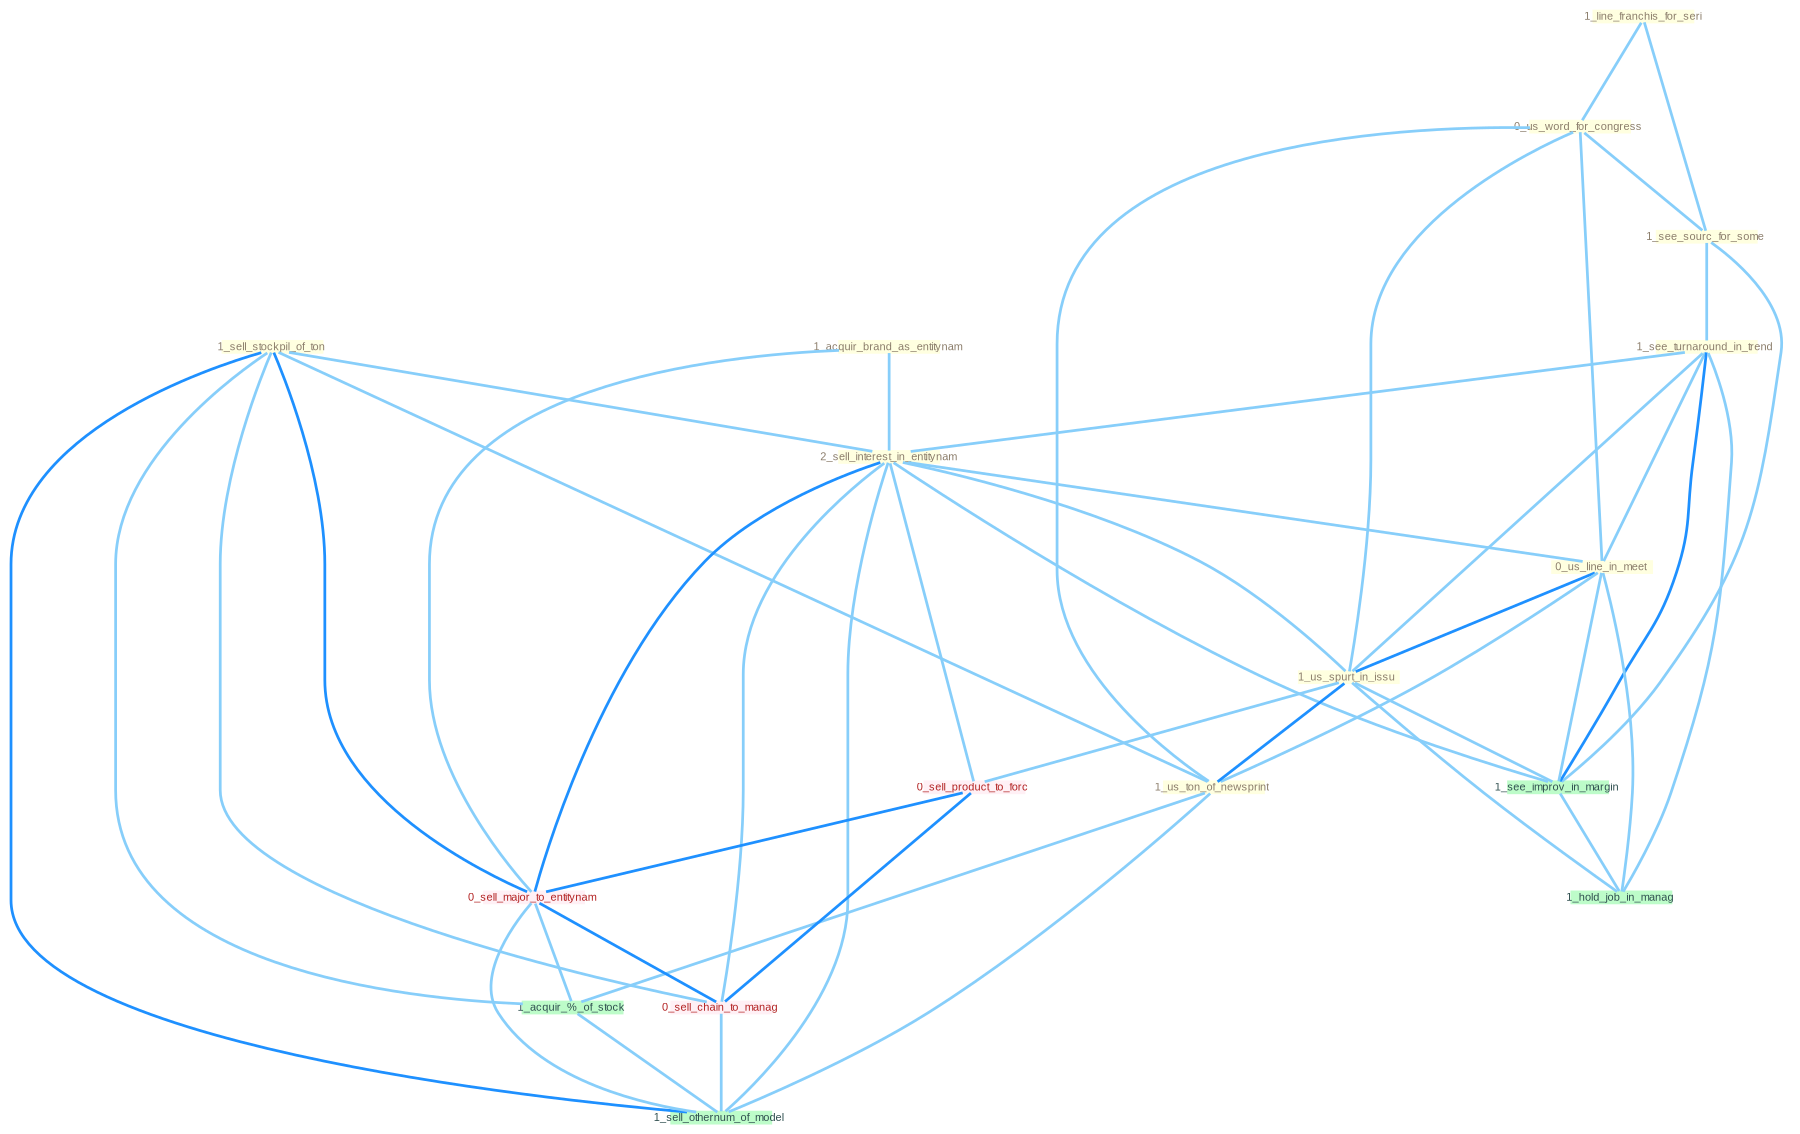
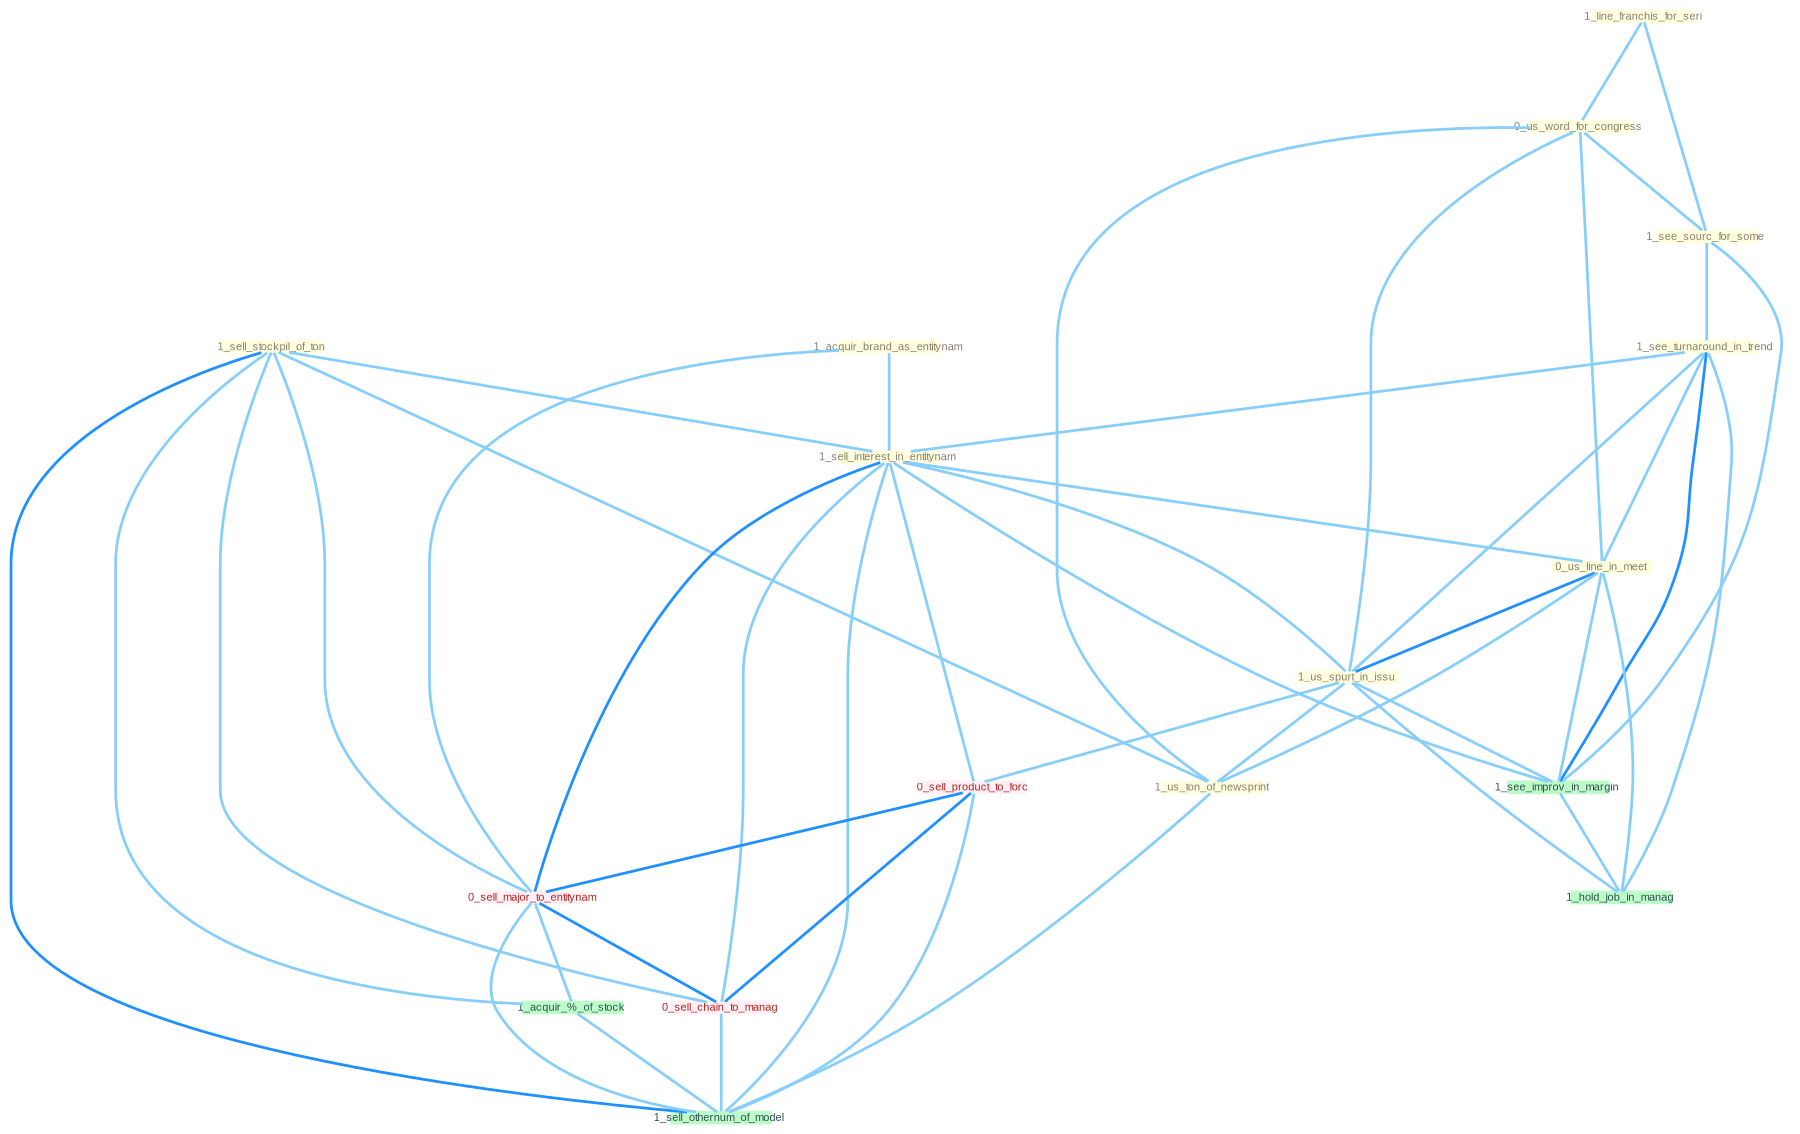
  graph {
    fontname="Liberation Sans"
    node [color="#ffffe0" fixedsize=true fontcolor="#8b7d6b" fontname="Liberation Sans" fontsize=4 shape=polygon style=filled]
    edge [color="#87cefa" fontname="Liberation Sans" w=1]
    "1_sell_stockpil_of_ton " [height=.06 width=.5]
    n2 [height=.06 label="1_line_franchis_for_seri" width=.5]
    "0_us_word_for_congress " [height=.06 width=.5]
    "1_see_sourc_for_some " [height=.06 width=.5]
    "1_see_turnaround_in_trend " [height=.06 width=.5]
    "1_acquir_brand_as_entitynam " [height=.06 width=.5]
-   "1_sell_interest_in_entitynam " [height=.06 width=.5 label="2_sell_interest_in_entitynam"]
+   "1_sell_interest_in_entitynam " [height=.06 width=.5]
    "0_us_line_in_meet " [height=.06 width=.5]
    "1_us_spurt_in_issu " [height=.06 width=.5]
    "1_us_ton_of_newsprint " [height=.06 width=.5]
    "0_sell_product_to_forc " [color="#fff0f5" fontcolor="#b22222" height=.06 width=.5]
    "0_sell_major_to_entitynam " [color="#fff0f5" fontcolor="#b22222" height=.06 width=.5]
    "0_sell_chain_to_manag " [color="#fff0f5" fontcolor="#b22222" height=.06 width=.5]
    "1_acquir_%_of_stock " [color="#BDFCC9" fontcolor="#2f4f4f" height=.06 width=.5]
    "1_sell_othernum_of_model " [color="#BDFCC9" fontcolor="#2f4f4f" height=.06 width=.5]
    "1_see_improv_in_margin " [color="#BDFCC9" fontcolor="#2f4f4f" height=.06 width=.5]
    "1_hold_job_in_manag " [color="#BDFCC9" fontcolor="#2f4f4f" height=.06 width=.5]
    subgraph sub_1 {
      "1_sell_stockpil_of_ton "
      n2
      "0_us_word_for_congress "
      "1_see_sourc_for_some "
      "1_see_turnaround_in_trend "
      "1_acquir_brand_as_entitynam "
      "1_sell_interest_in_entitynam "
      "0_us_line_in_meet "
      "1_us_spurt_in_issu "
      "1_us_ton_of_newsprint "
    }
    subgraph sub_2 {
      "0_sell_product_to_forc "
      "0_sell_major_to_entitynam "
      "0_sell_chain_to_manag "
    }
    "1_sell_stockpil_of_ton " -- "1_sell_interest_in_entitynam "
    "1_sell_stockpil_of_ton " -- "1_us_ton_of_newsprint "
-   "1_sell_stockpil_of_ton " -- "0_sell_major_to_entitynam " [color="#1e90ff"]
+   "1_sell_stockpil_of_ton " -- "0_sell_major_to_entitynam "
    "1_sell_stockpil_of_ton " -- "0_sell_chain_to_manag "
    "1_sell_stockpil_of_ton " -- "1_acquir_%_of_stock "
    "1_sell_stockpil_of_ton " -- "1_sell_othernum_of_model " [color="#1e90ff" w=2]
    n2 -- "0_us_word_for_congress "
    n2 -- "1_see_sourc_for_some "
    "0_us_word_for_congress " -- "1_see_sourc_for_some "
    "0_us_word_for_congress " -- "0_us_line_in_meet "
    "0_us_word_for_congress " -- "1_us_spurt_in_issu "
    "0_us_word_for_congress " -- "1_us_ton_of_newsprint "
    "1_see_sourc_for_some " -- "1_see_turnaround_in_trend "
    "1_see_sourc_for_some " -- "1_see_improv_in_margin "
    "1_see_turnaround_in_trend " -- "1_sell_interest_in_entitynam "
    "1_see_turnaround_in_trend " -- "0_us_line_in_meet "
    "1_see_turnaround_in_trend " -- "1_us_spurt_in_issu "
    "1_see_turnaround_in_trend " -- "1_see_improv_in_margin " [color="#1e90ff" w=2]
    "1_see_turnaround_in_trend " -- "1_hold_job_in_manag "
    "1_acquir_brand_as_entitynam " -- "1_sell_interest_in_entitynam "
    "1_acquir_brand_as_entitynam " -- "0_sell_major_to_entitynam "
    "1_sell_interest_in_entitynam " -- "0_us_line_in_meet "
    "1_sell_interest_in_entitynam " -- "1_us_spurt_in_issu "
    "1_sell_interest_in_entitynam " -- "0_sell_product_to_forc "
    "1_sell_interest_in_entitynam " -- "0_sell_major_to_entitynam " [color="#1e90ff" w=2]
    "1_sell_interest_in_entitynam " -- "0_sell_chain_to_manag "
    "1_sell_interest_in_entitynam " -- "1_sell_othernum_of_model "
    "1_sell_interest_in_entitynam " -- "1_see_improv_in_margin "
    "0_us_line_in_meet " -- "1_us_spurt_in_issu " [color="#1e90ff" w=2]
    "0_us_line_in_meet " -- "1_us_ton_of_newsprint "
    "0_us_line_in_meet " -- "1_see_improv_in_margin "
    "0_us_line_in_meet " -- "1_hold_job_in_manag "
-   "1_us_spurt_in_issu " -- "1_us_ton_of_newsprint " [color="#1e90ff"]
+   "1_us_spurt_in_issu " -- "1_us_ton_of_newsprint "
    "1_us_spurt_in_issu " -- "0_sell_product_to_forc "
    "1_us_spurt_in_issu " -- "1_see_improv_in_margin "
    "1_us_spurt_in_issu " -- "1_hold_job_in_manag "
-   "1_us_ton_of_newsprint " -- "1_acquir_%_of_stock "
    "1_us_ton_of_newsprint " -- "1_sell_othernum_of_model "
    "0_sell_product_to_forc " -- "0_sell_major_to_entitynam " [color="#1e90ff" w=2]
    "0_sell_product_to_forc " -- "0_sell_chain_to_manag " [color="#1e90ff" w=2]
+   "0_sell_product_to_forc " -- "1_sell_othernum_of_model "
    "0_sell_major_to_entitynam " -- "0_sell_chain_to_manag " [color="#1e90ff" w=2]
    "0_sell_major_to_entitynam " -- "1_acquir_%_of_stock "
    "0_sell_major_to_entitynam " -- "1_sell_othernum_of_model "
    "0_sell_chain_to_manag " -- "1_sell_othernum_of_model "
    "1_acquir_%_of_stock " -- "1_sell_othernum_of_model "
    "1_see_improv_in_margin " -- "1_hold_job_in_manag "
  }
